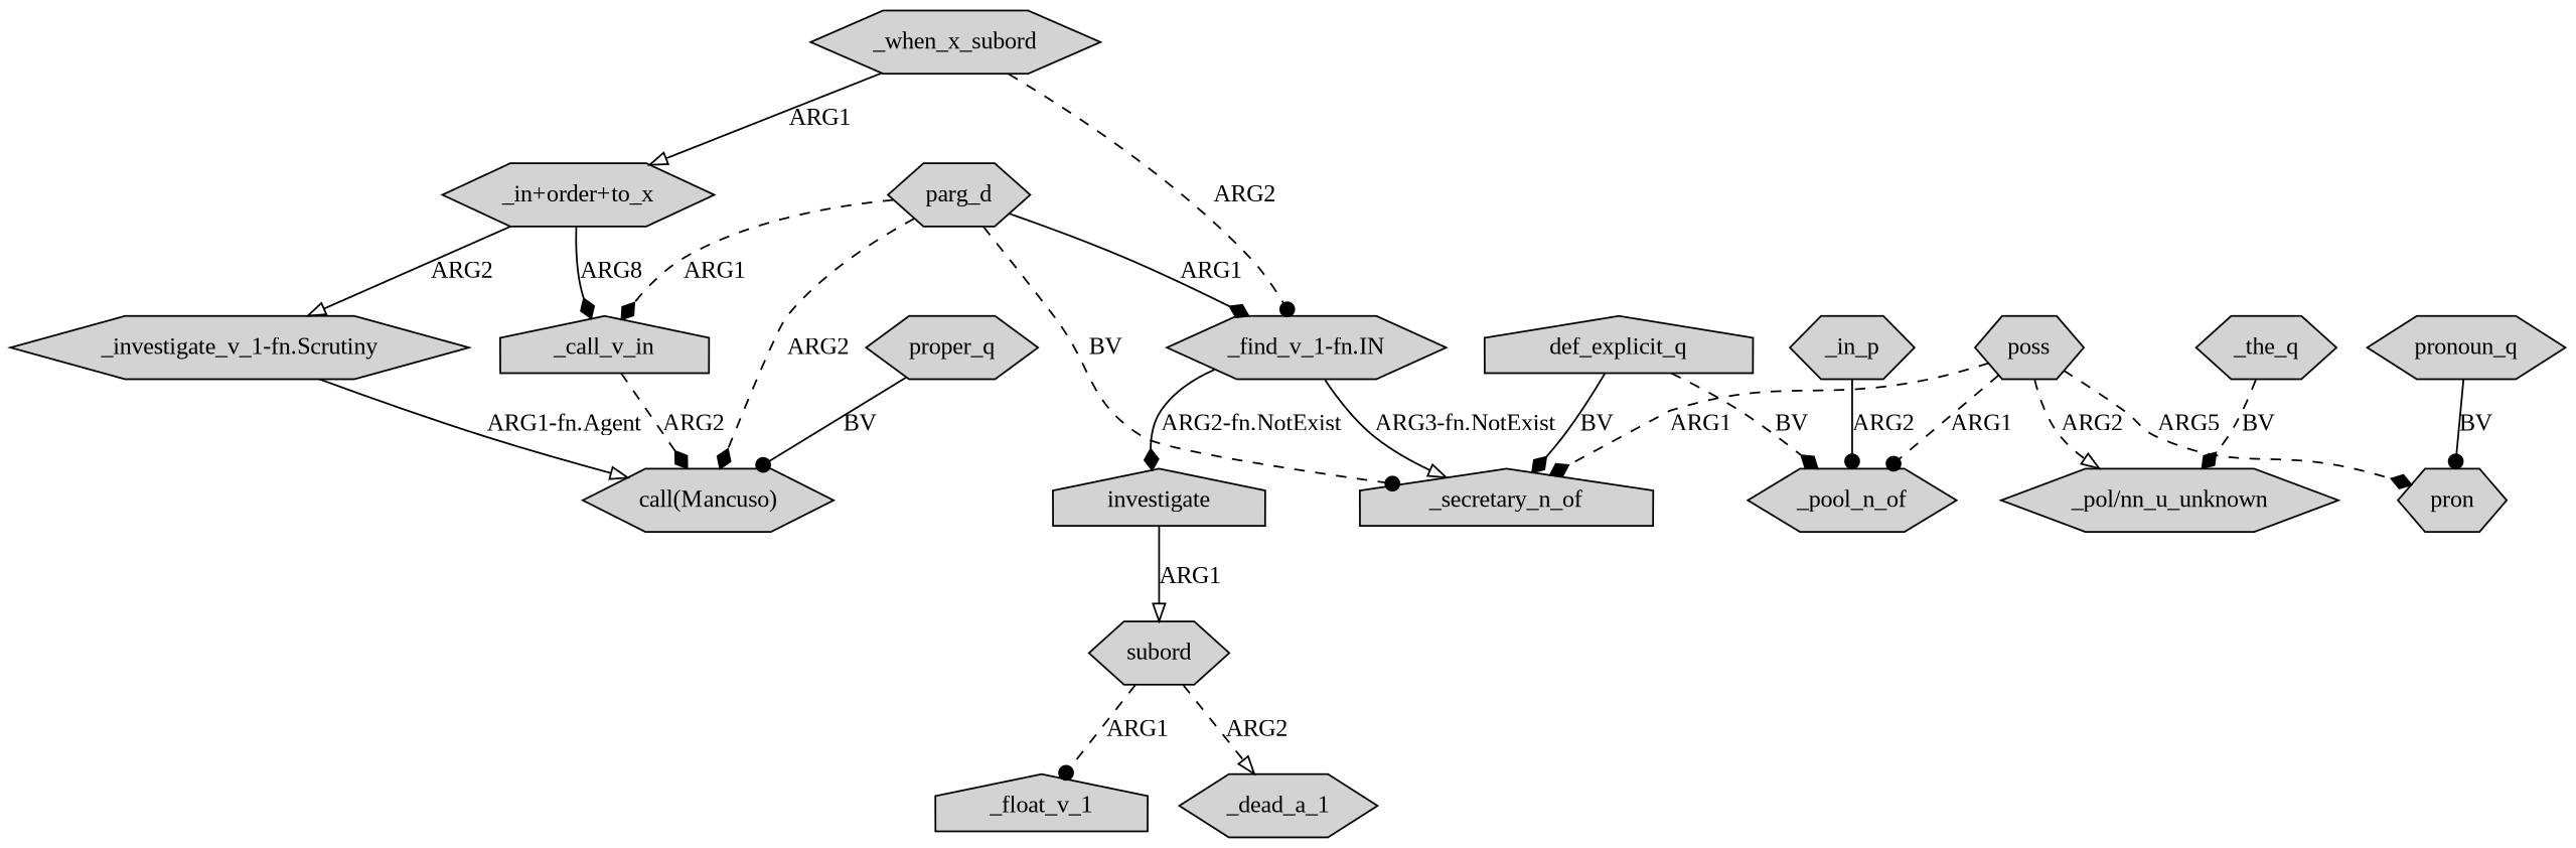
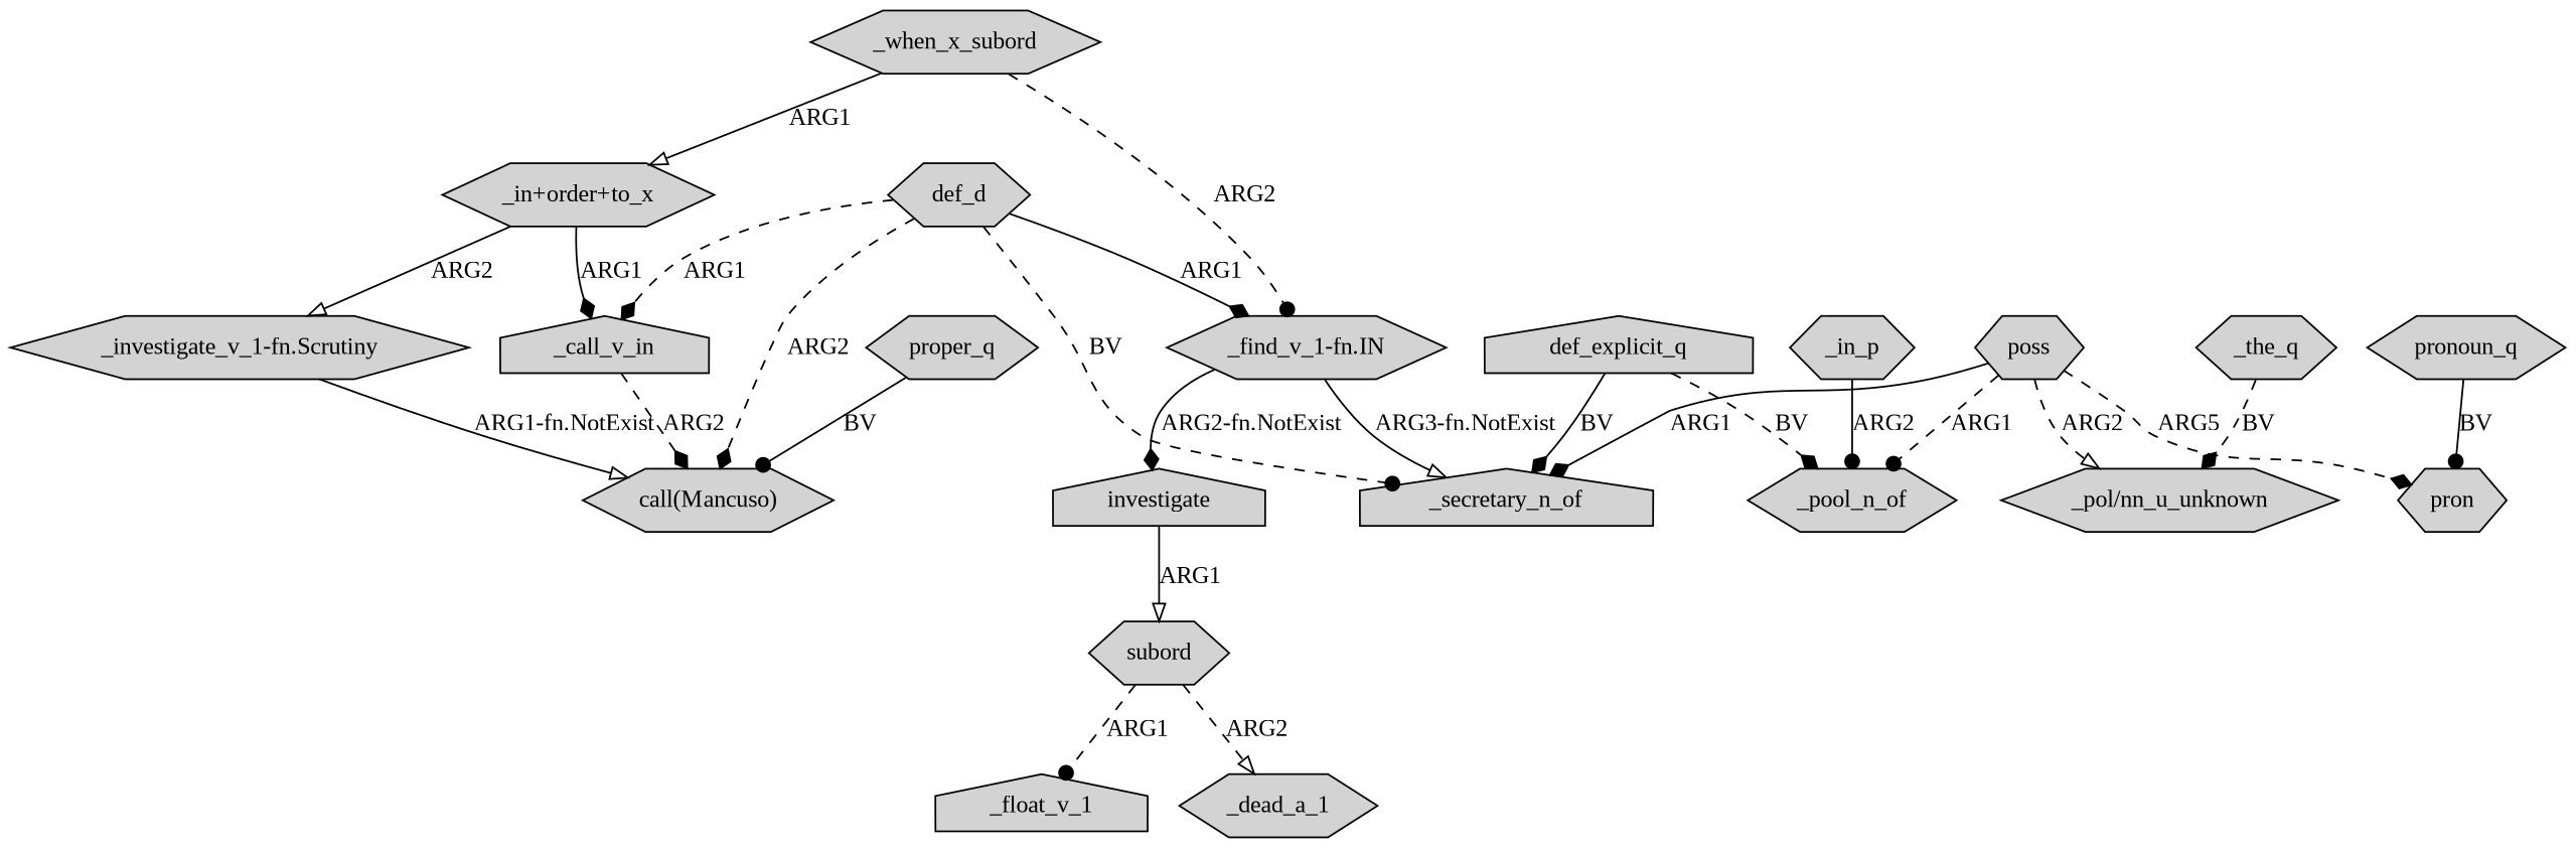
  digraph {
    fontname="Liberation Serif"
    node [fontname="Liberation Serif" shape=hexagon style=filled]
    edge [arrowhead=diamond fontname="Liberation Serif" style=solid]
    _call_v_in [shape=house]
-   parg_d
+   parg_d [label=def_d]
    _secretary_n_of [shape=house]
    n4 [label="call(Mancuso)"]
    "_find_v_1-fn.IN"
    n6 [label=investigate shape=house]
    def_explicit_q [shape=house]
    _pool_n_of
    _float_v_1 [shape=house]
    subord
    _dead_a_1
    poss
    pron
    "_pol/nn_u_unknown"
    "_investigate_v_1-fn.Scrutiny"
    _when_x_subord
    "_in+order+to_x"
    pronoun_q
    proper_q
    _in_p
    _the_q
    _call_v_in -> n4 [label=ARG2 style=dashed]
    parg_d -> _call_v_in [label=ARG1 style=dashed]
    parg_d -> _secretary_n_of [arrowhead=dot label=BV style=dashed]
    parg_d -> n4 [label=ARG2 style=dashed]
    parg_d -> "_find_v_1-fn.IN" [label=ARG1]
    "_find_v_1-fn.IN" -> _secretary_n_of [arrowhead=onormal label="ARG3-fn.NotExist"]
    "_find_v_1-fn.IN" -> n6 [label="ARG2-fn.NotExist"]
    n6 -> subord [arrowhead=onormal label=ARG1]
    def_explicit_q -> _secretary_n_of [label=BV]
    def_explicit_q -> _pool_n_of [label=BV style=dashed]
    subord -> _float_v_1 [arrowhead=dot label=ARG1 style=dashed]
    subord -> _dead_a_1 [arrowhead=onormal label=ARG2 style=dashed]
-   poss -> _secretary_n_of [label=ARG1 style=dashed]
+   poss -> _secretary_n_of [label=ARG1]
    poss -> _pool_n_of [arrowhead=dot label=ARG1 style=dashed]
    poss -> pron [label=ARG5 style=dashed]
    poss -> "_pol/nn_u_unknown" [arrowhead=onormal label=ARG2 style=dashed]
-   "_investigate_v_1-fn.Scrutiny" -> n4 [arrowhead=onormal label="ARG1-fn.Agent"]
+   "_investigate_v_1-fn.Scrutiny" -> n4 [arrowhead=onormal label="ARG1-fn.NotExist"]
    _when_x_subord -> "_find_v_1-fn.IN" [arrowhead=dot label=ARG2 style=dashed]
    _when_x_subord -> "_in+order+to_x" [arrowhead=onormal label=ARG1]
-   "_in+order+to_x" -> _call_v_in [label=ARG8]
+   "_in+order+to_x" -> _call_v_in [label=ARG1]
    "_in+order+to_x" -> "_investigate_v_1-fn.Scrutiny" [arrowhead=onormal label=ARG2]
    pronoun_q -> pron [arrowhead=dot label=BV]
    proper_q -> n4 [arrowhead=dot label=BV]
    _in_p -> _pool_n_of [arrowhead=dot label=ARG2]
    _the_q -> "_pol/nn_u_unknown" [label=BV style=dashed]
  }
